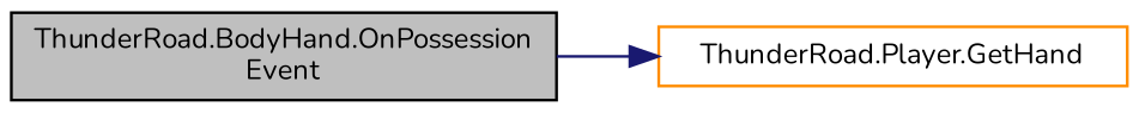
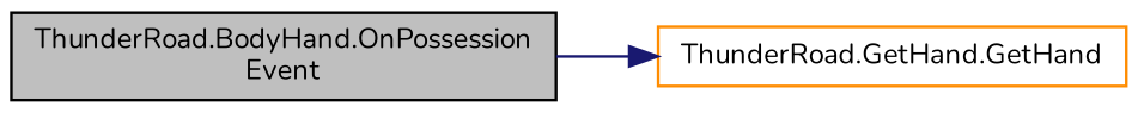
  digraph {
    rankdir=LR
    fontname=Nunito
    node [fontname=Nunito fontsize=10 shape=record style=filled]
    n1 [color=black fillcolor=grey75 fontcolor=black height=0.2 label="ThunderRoad.BodyHand.OnPossession\lEvent" width=0.4]
-   n2 [color=darkorange fillcolor=white height=0.2 label="ThunderRoad.Player.GetHand" width=0.4]
+   n2 [color=darkorange fillcolor=white height=0.2 label="ThunderRoad.GetHand.GetHand" width=0.4]
    n1 -> n2 [color=midnightblue fontname=Nunito fontsize=10 labelfontname=Helvetica labelfontsize=10 style=solid]
  }
